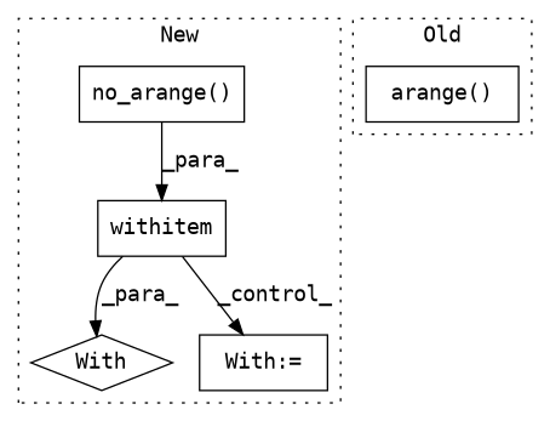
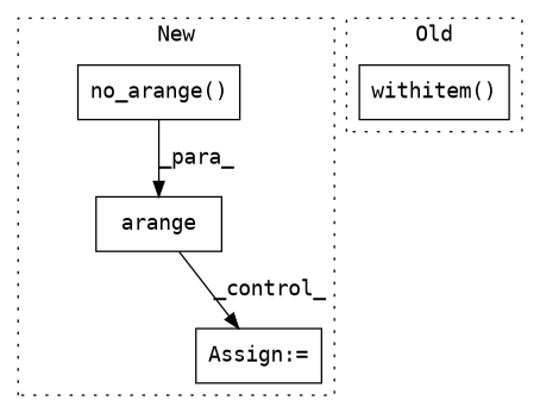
  digraph {
    fontname="DejaVu Sans Mono"
    node [a=75 fontname="DejaVu Sans Mono" s=18582 shape=box]
    edge [fontname="DejaVu Sans Mono"]
    n1 [l=15 label="no_arange()"]
-   n2 [a=39 l="5,24" label=With s="18577,18587" shape=diamond]
-   n3 [a=49 l=5 label=withitem]
-   n4 [a=68 l=4 label="With:=" s=19538]
-   n5 [l=99 label="arange()" s=14864]
+   n3 [a=49 l=5 label=arange]
+   n4 [a=68 l=4 label="Assign:=" s=19538]
+   n5 [l=99 label="withitem()" s=14864]
    subgraph cluster_1 {
      label=New
      style=dotted
      n1
-     n2
      n3
      n4
    }
    subgraph cluster_2 {
      label=Old
      style=dotted
      n5
    }
    n1 -> n3 [label=_para_]
-   n3 -> n2 [label=_para_]
    n3 -> n4 [label=_control_]
  }
